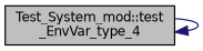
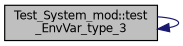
  digraph {
    rankdir=TB
-   n1 [color=black fillcolor=grey75 fontcolor=black fontname=Helvetica fontsize=10 height=0.2 label="Test_System_mod::test\l_EnvVar_type_4" shape=record style=filled width=0.4]
+   n1 [color=black fillcolor=grey75 fontcolor=black fontname=Helvetica fontsize=10 height=0.2 label="Test_System_mod::test\l_EnvVar_type_3" shape=record style=filled width=0.4]
    n1 -> n1 [color=midnightblue fontname=Helvetica fontsize=10 labelfontname=Helvetica labelfontsize=10 style=solid]
  }
